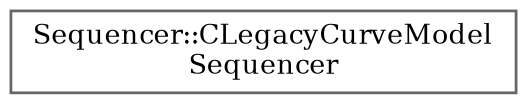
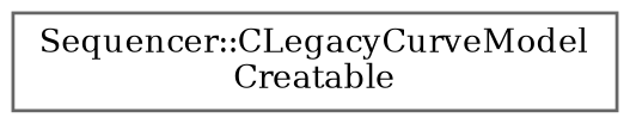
  digraph {
    rankdir=LR
    fontname="DejaVu Serif"
-   n1 [color=grey40 fillcolor=white fontname="DejaVu Serif" fontsize=10 height=0.2 label="Sequencer::CLegacyCurveModel\lSequencer" shape=box style=filled width=0.4]
+   n1 [color=grey40 fillcolor=white fontname="DejaVu Serif" fontsize=10 height=0.2 label="Sequencer::CLegacyCurveModel\lCreatable" shape=box style=filled width=0.4]
  }
